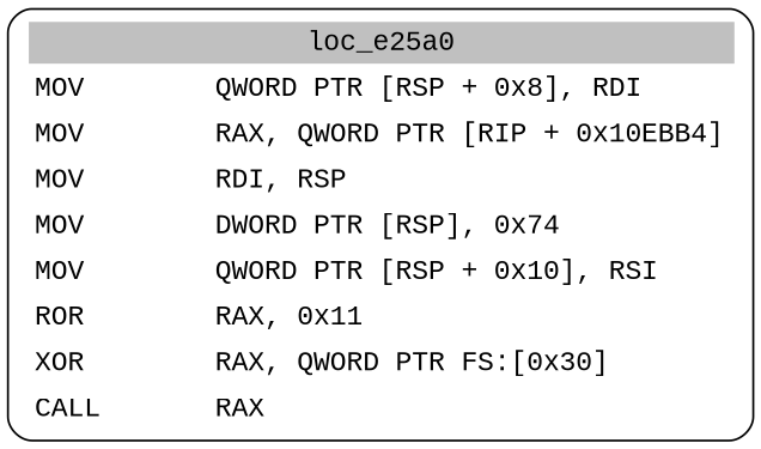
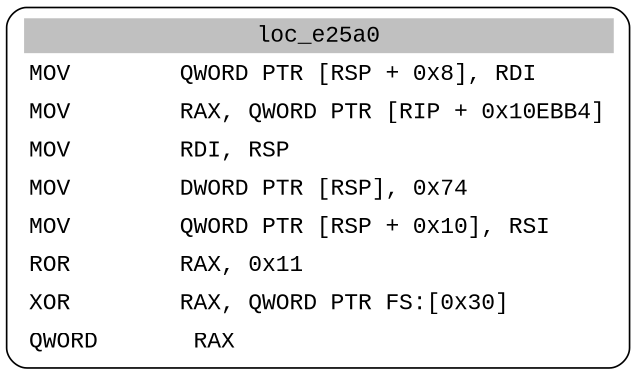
  digraph {
-   n1 [fontname="Courier New" label=<<table border="0" cellborder="0" cellpadding="3"><tr><td align="center" colspan="2" bgcolor="grey">loc_e25a0</td></tr><tr><td align="left">MOV        QWORD PTR [RSP + 0x8], RDI</td></tr><tr><td align="left">MOV        RAX, QWORD PTR [RIP + 0x10EBB4]</td></tr><tr><td align="left">MOV        RDI, RSP</td></tr><tr><td align="left">MOV        DWORD PTR [RSP], 0x74</td></tr><tr><td align="left">MOV        QWORD PTR [RSP + 0x10], RSI</td></tr><tr><td align="left">ROR        RAX, 0x11</td></tr><tr><td align="left">XOR        RAX, QWORD PTR FS:[0x30]</td></tr><tr><td align="left">CALL       RAX</td></tr></table>> shape=Mrecord]
+   n1 [fontname="Courier New" label=<<table border="0" cellborder="0" cellpadding="3"><tr><td align="center" colspan="2" bgcolor="grey">loc_e25a0</td></tr><tr><td align="left">MOV        QWORD PTR [RSP + 0x8], RDI</td></tr><tr><td align="left">MOV        RAX, QWORD PTR [RIP + 0x10EBB4]</td></tr><tr><td align="left">MOV        RDI, RSP</td></tr><tr><td align="left">MOV        DWORD PTR [RSP], 0x74</td></tr><tr><td align="left">MOV        QWORD PTR [RSP + 0x10], RSI</td></tr><tr><td align="left">ROR        RAX, 0x11</td></tr><tr><td align="left">XOR        RAX, QWORD PTR FS:[0x30]</td></tr><tr><td align="left">QWORD       RAX</td></tr></table>> shape=Mrecord]
  }
